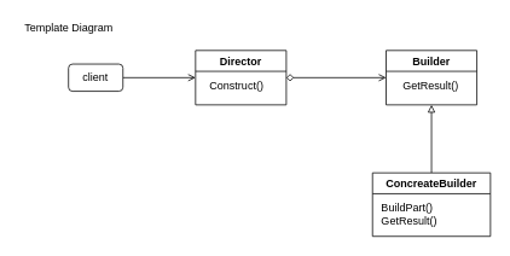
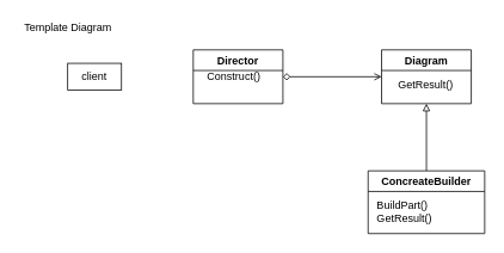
  <mxCell id="0" />
  <mxCell id="1" parent="0" />
- <mxCell id="2" style="edgeStyle=orthogonalEdgeStyle;rounded=0;orthogonalLoop=1;jettySize=auto;html=1;entryX=0;entryY=0.5;entryDx=0;entryDy=0;endArrow=open;endFill=0;" edge="1" parent="1" source="3" target="5"><mxGeometry relative="1" as="geometry" /></mxCell>
- <mxCell id="3" value="client" style="whiteSpace=wrap;html=1;rounded=1;" vertex="1" parent="1"><mxGeometry x="75" y="70" width="60" height="30" as="geometry" /></mxCell>
+ <mxCell id="3" value="client" style="rounded=0;whiteSpace=wrap;html=1;" vertex="1" parent="1"><mxGeometry x="75" y="70" width="60" height="30" as="geometry" /></mxCell>
  <mxCell id="4" style="edgeStyle=orthogonalEdgeStyle;rounded=0;orthogonalLoop=1;jettySize=auto;html=1;entryX=0;entryY=0.5;entryDx=0;entryDy=0;endArrow=open;endFill=0;startArrow=diamond;startFill=0;" edge="1" parent="1" source="5" target="7"><mxGeometry relative="1" as="geometry" /></mxCell>
  <mxCell id="5" value="Director" style="swimlane;" vertex="1" parent="1"><mxGeometry x="215" y="55" width="100" height="60" as="geometry" /></mxCell>
- <mxCell id="6" value="Construct()" style="text;html=1;align=center;verticalAlign=middle;resizable=0;points=[];autosize=1;strokeColor=none;" vertex="1" parent="5"><mxGeometry x="10" y="30" width="70" height="20" as="geometry" /></mxCell>
- <mxCell id="7" value="Builder" style="swimlane;" vertex="1" parent="1"><mxGeometry x="425" y="55" width="100" height="60" as="geometry" /></mxCell>
+ <mxCell id="6" value="Construct()" style="text;html=1;align=center;verticalAlign=middle;resizable=0;points=[];autosize=1;strokeColor=none;" vertex="1" parent="5"><mxGeometry x="10" y="20" width="70" height="20" as="geometry" /></mxCell>
+ <mxCell id="7" value="Diagram" style="swimlane;" vertex="1" parent="1"><mxGeometry x="425" y="55" width="100" height="60" as="geometry" /></mxCell>
  <mxCell id="8" value="GetResult()" style="text;html=1;align=center;verticalAlign=middle;resizable=0;points=[];autosize=1;strokeColor=none;" vertex="1" parent="7"><mxGeometry x="14" y="30" width="70" height="20" as="geometry" /></mxCell>
  <mxCell id="9" style="edgeStyle=orthogonalEdgeStyle;rounded=0;orthogonalLoop=1;jettySize=auto;html=1;entryX=0.5;entryY=1;entryDx=0;entryDy=0;startArrow=none;startFill=0;endArrow=block;endFill=0;" edge="1" parent="1" source="10" target="7"><mxGeometry relative="1" as="geometry" /></mxCell>
  <mxCell id="10" value="ConcreateBuilder" style="swimlane;" vertex="1" parent="1"><mxGeometry x="410" y="190" width="130" height="70" as="geometry" /></mxCell>
  <mxCell id="11" value="BuildPart()&lt;br&gt;GetResult()" style="text;html=1;align=left;verticalAlign=middle;resizable=0;points=[];autosize=1;strokeColor=none;" vertex="1" parent="10"><mxGeometry x="8" y="31" width="80" height="30" as="geometry" /></mxCell>
  <mxCell id="12" value="Template Diagram" style="text;html=1;align=center;verticalAlign=middle;resizable=0;points=[];autosize=1;strokeColor=none;" vertex="1" parent="1"><mxGeometry x="20" y="20" width="110" height="20" as="geometry" /></mxCell>
